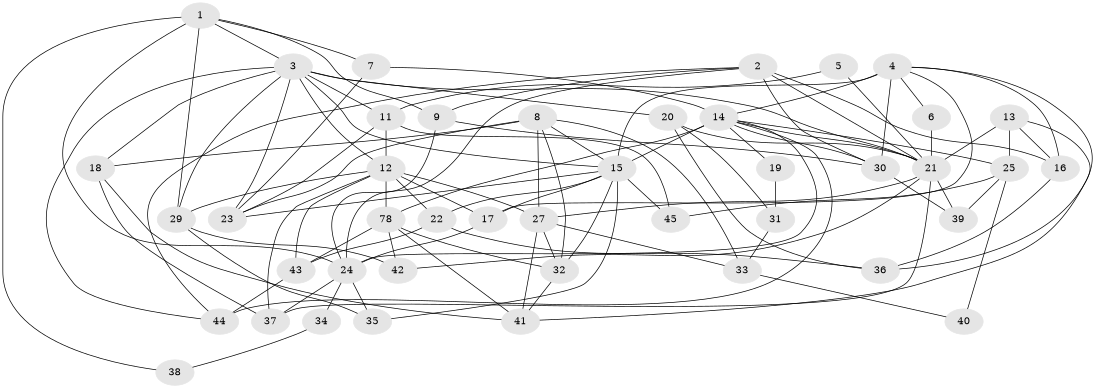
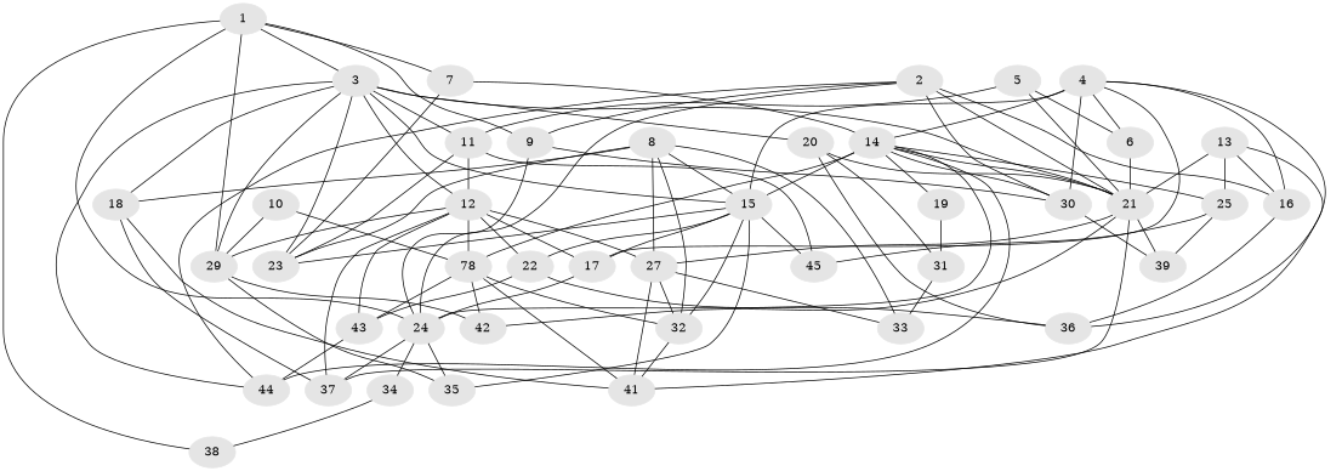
  graph {
    node [color=gray90 style=filled]
    edge [weight=1.0]
    1
    3
    7
    9
    24
    29
    38
    21
    44
    11
    12
    15
    18
    20
    23
    14
    30
    37
    35
    34
    42
    2
    16
    36
    27
    39
    45
    17
    n29 [label=78]
    22
    43
    32
    41
    31
    4
    6
    25
    19
    5
    8
    33
-   40
+   10
    13
    1 -- 3
    1 -- 7
    1 -- 9
    1 -- 24
    1 -- 29
    1 -- 38
    3 -- 29
    3 -- 21
    3 -- 44
    3 -- 11 [weight=2.0]
    3 -- 12 [weight=3.0]
    3 -- 15 [weight=2.0]
    3 -- 18 [weight=2.0]
    3 -- 20
    3 -- 23
    7 -- 23
    7 -- 14
    9 -- 24
    9 -- 30
    24 -- 37
    24 -- 35
    24 -- 34
    29 -- 35
    29 -- 42
    21 -- 37
    21 -- 42
    21 -- 27
    21 -- 39
    11 -- 12
    11 -- 23
    11 -- 45 [weight=2.0]
    12 -- 29
    12 -- 37
    12 -- 27
    12 -- 17 [weight=2.0]
    12 -- n29 [weight=2.0]
    12 -- 22
    12 -- 43
    15 -- 23 [weight=2.0]
    15 -- 35
    15 -- 45
    15 -- 17
    15 -- 22
    15 -- 32
    18 -- 37
    18 -- 41
    20 -- 21
    20 -- 36
    20 -- 31
    14 -- 24
    14 -- 21
    14 -- 44 [weight=2.0]
    14 -- 15
    14 -- 30 [weight=2.0]
    14 -- n29
    14 -- 25
    14 -- 19
    30 -- 39
    34 -- 38
    2 -- 9
    2 -- 24
    2 -- 21 [weight=2.0]
    2 -- 44
    2 -- 30
    2 -- 16
    16 -- 36
    27 -- 32
    27 -- 41
    27 -- 33
    17 -- 24
    n29 -- 42
    n29 -- 43
    n29 -- 32
    n29 -- 41
    22 -- 36
    22 -- 43
    43 -- 44
    32 -- 41
    31 -- 33
    4 -- 15
    4 -- 14
    4 -- 30 [weight=4.0]
    4 -- 16
    4 -- 36
    4 -- 17
    4 -- 6
    6 -- 21 [weight=2.0]
    25 -- 39
    25 -- 45
-   25 -- 40
    19 -- 31
    5 -- 21
    5 -- 11
+   5 -- 6
    8 -- 15
    8 -- 18
    8 -- 23
    8 -- 27
    8 -- 32
    8 -- 33
-   33 -- 40
+   10 -- 29
+   10 -- n29 [weight=2.0]
    13 -- 21 [weight=2.0]
    13 -- 16
    13 -- 41
    13 -- 25
  }
